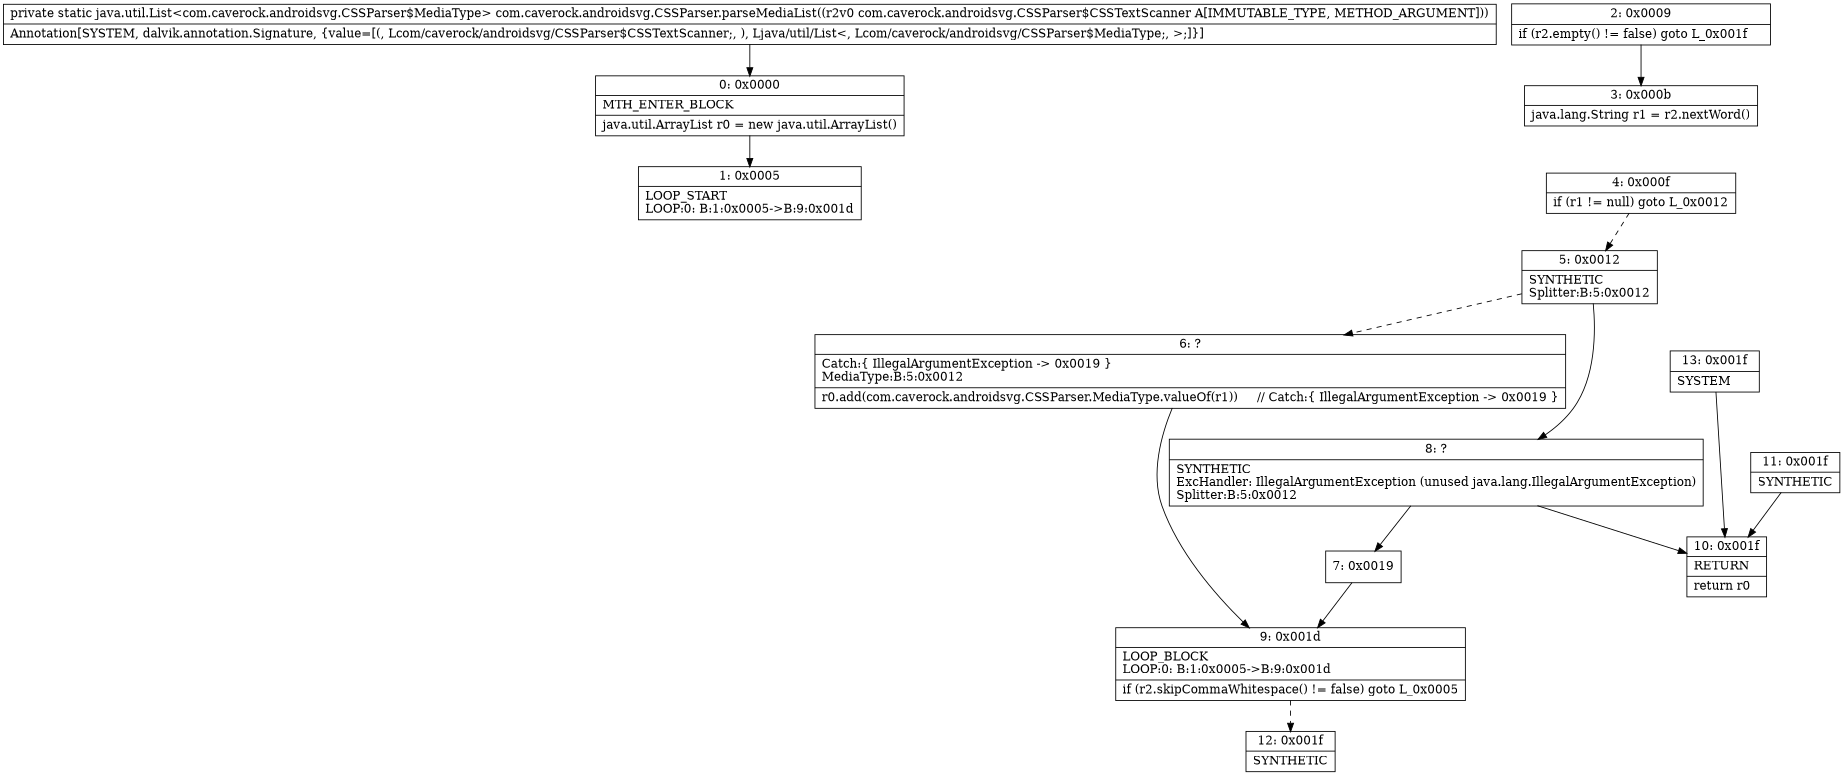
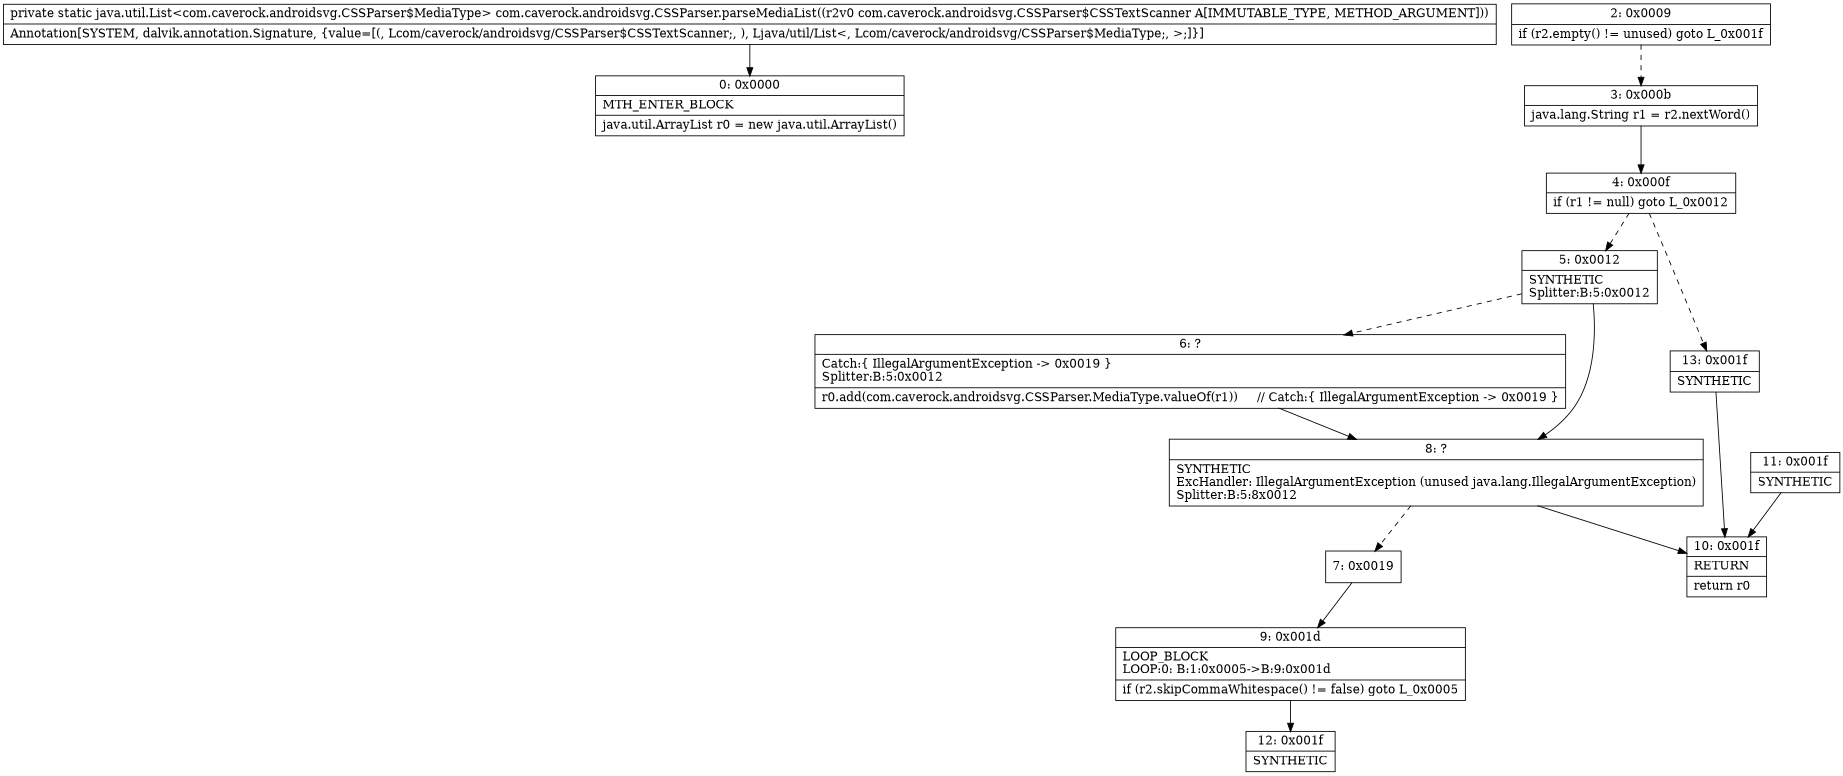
  digraph {
    node [shape=record]
    n1 [label="{0\:\ 0x0000|MTH_ENTER_BLOCK\l|java.util.ArrayList r0 = new java.util.ArrayList()\l}"]
-   n2 [label="{1\:\ 0x0005|LOOP_START\lLOOP:0: B:1:0x0005\-\>B:9:0x001d\l}"]
-   n3 [label="{2\:\ 0x0009|if (r2.empty() != false) goto L_0x001f\l}"]
+   n3 [label="{2\:\ 0x0009|if (r2.empty() != unused) goto L_0x001f\l}"]
    n4 [label="{3\:\ 0x000b|java.lang.String r1 = r2.nextWord()\l}"]
    n5 [label="{4\:\ 0x000f|if (r1 != null) goto L_0x0012\l}"]
    n6 [label="{11\:\ 0x001f|SYNTHETIC\l}"]
    n7 [label="{10\:\ 0x001f|RETURN\l|return r0\l}"]
    n8 [label="{5\:\ 0x0012|SYNTHETIC\lSplitter:B:5:0x0012\l}"]
-   n9 [label="{13\:\ 0x001f|SYSTEM\l}"]
-   n10 [label="{6\:\ ?|Catch:\{ IllegalArgumentException \-\> 0x0019 \}\lMediaType:B:5:0x0012\l|r0.add(com.caverock.androidsvg.CSSParser.MediaType.valueOf(r1))     \/\/ Catch:\{ IllegalArgumentException \-\> 0x0019 \}\l}"]
-   n11 [label="{8\:\ ?|SYNTHETIC\lExcHandler: IllegalArgumentException (unused java.lang.IllegalArgumentException)\lSplitter:B:5:0x0012\l}"]
+   n9 [label="{13\:\ 0x001f|SYNTHETIC\l}"]
+   n10 [label="{6\:\ ?|Catch:\{ IllegalArgumentException \-\> 0x0019 \}\lSplitter:B:5:0x0012\l|r0.add(com.caverock.androidsvg.CSSParser.MediaType.valueOf(r1))     \/\/ Catch:\{ IllegalArgumentException \-\> 0x0019 \}\l}"]
+   n11 [label="{8\:\ ?|SYNTHETIC\lExcHandler: IllegalArgumentException (unused java.lang.IllegalArgumentException)\lSplitter:B:5:8x0012\l}"]
    n12 [label="{7\:\ 0x0019}"]
    n13 [label="{9\:\ 0x001d|LOOP_BLOCK\lLOOP:0: B:1:0x0005\-\>B:9:0x001d\l|if (r2.skipCommaWhitespace() != false) goto L_0x0005\l}"]
    n14 [label="{12\:\ 0x001f|SYNTHETIC\l}"]
    n15 [label="{private static java.util.List\<com.caverock.androidsvg.CSSParser$MediaType\> com.caverock.androidsvg.CSSParser.parseMediaList((r2v0 com.caverock.androidsvg.CSSParser$CSSTextScanner A[IMMUTABLE_TYPE, METHOD_ARGUMENT]))  | Annotation[SYSTEM, dalvik.annotation.Signature, \{value=[(, Lcom\/caverock\/androidsvg\/CSSParser$CSSTextScanner;, ), Ljava\/util\/List\<, Lcom\/caverock\/androidsvg\/CSSParser$MediaType;, \>;]\}]\l}"]
-   n1 -> n2
-   n3 -> n4 [style=solid]
+   n3 -> n4 [style=dashed]
+   n4 -> n5
    n5 -> n8 [style=dashed]
+   n5 -> n9 [style=dashed]
    n6 -> n7
    n8 -> n10 [style=dashed]
    n8 -> n11
    n9 -> n7
-   n10 -> n13
+   n10 -> n11
    n11 -> n7
-   n11 -> n12
+   n11 -> n12 [style=dashed]
    n12 -> n13
-   n13 -> n14 [style=dashed]
+   n13 -> n14 [style=solid]
    n15 -> n1
  }
